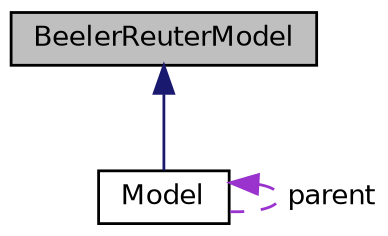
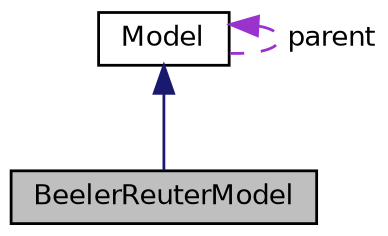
  digraph {
    node [color=black fontname=Helvetica fontsize=10 shape=record style=filled]
    edge [dir=back fontname=Helvetica fontsize=10 labelfontname=Helvetica labelfontsize=10]
    n1 [fillcolor=grey75 fontcolor=black height=0.2 label=BeelerReuterModel width=0.4]
    n2 [fillcolor=white height=0.2 label=Model width=0.4]
-   n1 -> n2 [color=midnightblue style=solid]
+   n2 -> n1 [color=midnightblue style=solid]
    n2 -> n2 [color=darkorchid3 label=" parent" style=dashed]
  }
